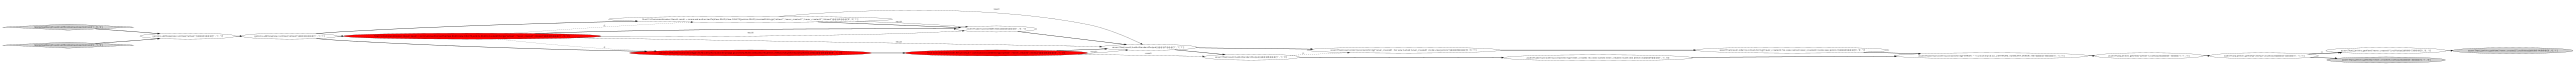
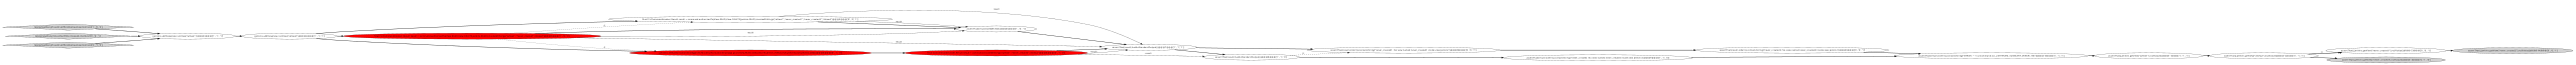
  digraph {
    rankdir=LR
    fontname="Open Sans"
    node [fillcolor=white shape=ellipse style=filled fontname="Open Sans"]
    edge [style=bold fontname="Open Sans"]
    n1 [label="assertThat(result.stderr(),containsString(\"ERROR: \" + CLICommand.CLI_LISTPARAM_SUMMARY_ERROR_TEXT))@@@10@@@['1', '1', '1']"]
    n2 [label="assertThat(j.jenkins.getView(\"aView1\"),nullValue())@@@11@@@['1', '1', '1']"]
    n3 [fillcolor=lightgray label="deleteViewManyShouldFailIfMiddleViewDoesNotExist['1', '0', '0']" shape=diamond]
    n4 [label="j.jenkins.addView(new ListView(\"aView1\"))@@@3@@@['1', '1', '1']"]
    n5 [label="assertThat(j.jenkins.getView(\"aView2\"),nullValue())@@@12@@@['1', '1', '1']"]
    n6 [label="assertThat(j.jenkins.getView(\"never_created1\"),nullValue())@@@13@@@['0', '0', '1']"]
    n7 [fillcolor=lightgray label="assertThat(j.jenkins.getView(\"never_created\"),nullValue())@@@13@@@['0', '1', '0']"]
    n8 [fillcolor=lightgray label="assertThat(j.jenkins.getView(\"never_created2\"),nullValue())@@@14@@@['0', '0', '1']"]
    n9 [label="j.jenkins.addView(new ListView(\"aView2\"))@@@4@@@['1', '1', '1']"]
    n10 [label="assertThat(result,failedWith(5))@@@6@@@['1', '0', '1']"]
    n11 [label="assertThat(result,hasNoStandardOutput())@@@7@@@['1', '1', '1']"]
    n12 [fillcolor=red label="final CLICommandInvoker.Result result = command.authorizedTo(View.READ,View.DELETE,Jenkins.READ).invokeWithArgs(\"aView1\",\"never_created\",\"aView2\")@@@5@@@['1', '0', '0']"]
    n13 [label="final CLICommandInvoker.Result result = command.authorizedTo(View.READ,View.DELETE,Jenkins.READ).invokeWithArgs(\"aView1\",\"never_created1\",\"never_created2\",\"aView2\")@@@5@@@['0', '0', '1']"]
    n14 [fillcolor=red label="j.jenkins.setAuthorizationStrategy(new MockAuthorizationStrategy().grant(View.READ,View.DELETE,Jenkins.READ).everywhere().toAuthenticated())@@@5@@@['0', '1', '0']"]
+   n15 [fillcolor=lightgray label="deleteViewManyShouldFailIfMoreViewsDoNotExist['0', '0', '1']" shape=diamond]
    n16 [label="assertThat(result.stderr(),containsString(\"never_created2: No view named never_created2 inside view Jenkins\"))@@@9@@@['0', '0', '1']"]
    n17 [label="assertThat(result.stderr(),containsString(\"never_created: No view named never_created inside view Jenkins\"))@@@9@@@['1', '1', '0']"]
    n18 [label="assertThat(result,hasNoStandardOutput())@@@8@@@['1', '1', '0']"]
    n19 [label="assertThat(result.stderr(),containsString(\"never_created1: No view named never_created1 inside view Jenkins\"))@@@8@@@['0', '0', '1']"]
    n20 [fillcolor=red label="final CLICommandInvoker.Result result = command.invokeWithArgs(\"aView1\",\"never_created\",\"aView2\")@@@6@@@['0', '1', '0']"]
    n21 [fillcolor=lightgray label="deleteViewManyShouldFailIfMiddleViewDoesNotExist['0', '1', '0']" shape=diamond]
    n1 -> n2
    n2 -> n5
    n3 -> n4
    n4 -> n9
    n5 -> n6 [label=0 style=dashed]
    n5 -> n6
    n5 -> n7
    n6 -> n8
    n9 -> n12
    n9 -> n13
    n9 -> n14
    n10 -> n11
    n11 -> n18
    n11 -> n19
    n12 -> n10 [label=result style=solid]
    n12 -> n10
    n12 -> n11 [label=result style=solid]
    n12 -> n13 [label=0 style=dashed]
    n12 -> n14 [label=0 style=dashed]
    n13 -> n10
    n13 -> n10 [label=result style=solid]
    n13 -> n11 [label=result style=solid]
    n14 -> n20
+   n15 -> n4
    n16 -> n1
    n17 -> n1
    n18 -> n17
    n18 -> n19 [label=0 style=dashed]
    n19 -> n16
    n20 -> n11 [label=result style=solid]
    n20 -> n11
    n20 -> n18 [label=result style=solid]
    n21 -> n4
  }
